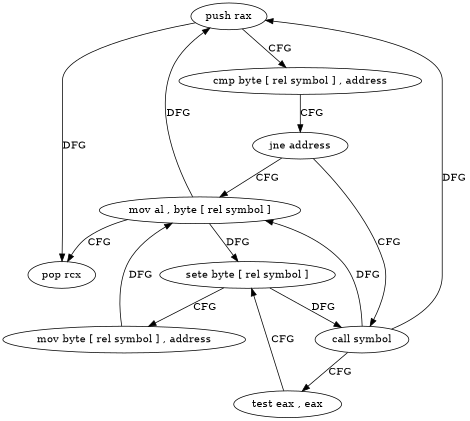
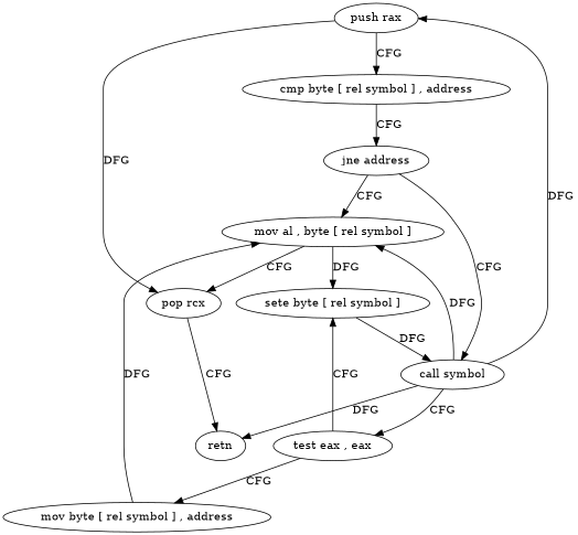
  digraph {
    n1 [label="push rax"]
    n2 [label="cmp byte [ rel symbol ] , address"]
    n3 [label="pop rcx"]
    n4 [label="jne address"]
+   n5 [label=retn]
    n6 [label="mov al , byte [ rel symbol ]"]
    n7 [label="call symbol"]
    n8 [label="sete byte [ rel symbol ]"]
    n9 [label="test eax , eax"]
    n10 [label="mov byte [ rel symbol ] , address"]
    n1 -> n2 [label=CFG]
    n1 -> n3 [label=DFG]
    n2 -> n4 [label=CFG]
+   n3 -> n5 [label=CFG]
    n4 -> n6 [label=CFG]
    n4 -> n7 [label=CFG]
-   n6 -> n1 [label=DFG]
    n6 -> n3 [label=CFG]
    n6 -> n8 [label=DFG]
    n7 -> n1 [label=DFG]
+   n7 -> n5 [label=DFG]
    n7 -> n6 [label=DFG]
    n7 -> n9 [label=CFG]
    n8 -> n7 [label=DFG]
-   n8 -> n10 [label=CFG]
+   n9 -> n10 [label=CFG]
    n9 -> n8 [label=CFG]
    n10 -> n6 [label=DFG]
  }
